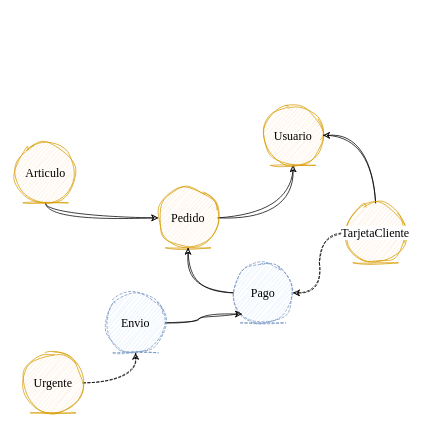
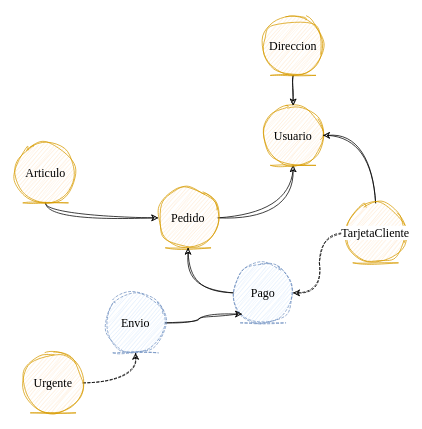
  <mxCell id="0" />
  <mxCell id="1" parent="0" />
  <mxCell id="2" style="edgeStyle=orthogonalEdgeStyle;sketch=1;hachureGap=4;jiggle=2;curveFitting=1;orthogonalLoop=1;jettySize=auto;html=1;exitX=1;exitY=0.5;exitDx=0;exitDy=0;entryX=0.5;entryY=1;entryDx=0;entryDy=0;fontFamily=Architects Daughter;fontSource=https%3A%2F%2Ffonts.googleapis.com%2Fcss%3Ffamily%3DArchitects%2BDaughter;fontSize=16;curved=1;" parent="1" source="3" target="6" edge="1"><mxGeometry relative="1" as="geometry" /></mxCell>
  <mxCell id="3" value="Pedido" style="ellipse;shape=umlEntity;whiteSpace=wrap;html=1;sketch=1;hachureGap=4;jiggle=2;curveFitting=1;fontFamily=Architects Daughter;fontSource=https%3A%2F%2Ffonts.googleapis.com%2Fcss%3Ffamily%3DArchitects%2BDaughter;fontSize=16;fillColor=#ffe6cc;strokeColor=#d79b00;" parent="1" vertex="1"><mxGeometry x="210" y="250" width="80" height="80" as="geometry" /></mxCell>
  <mxCell id="4" style="edgeStyle=orthogonalEdgeStyle;sketch=1;hachureGap=4;jiggle=2;curveFitting=1;orthogonalLoop=1;jettySize=auto;html=1;exitX=0.5;exitY=1;exitDx=0;exitDy=0;entryX=0;entryY=0.5;entryDx=0;entryDy=0;fontFamily=Architects Daughter;fontSource=https%3A%2F%2Ffonts.googleapis.com%2Fcss%3Ffamily%3DArchitects%2BDaughter;fontSize=16;curved=1;" parent="1" source="5" target="3" edge="1"><mxGeometry relative="1" as="geometry" /></mxCell>
  <mxCell id="5" value="Articulo" style="ellipse;shape=umlEntity;whiteSpace=wrap;html=1;sketch=1;hachureGap=4;jiggle=2;curveFitting=1;fontFamily=Architects Daughter;fontSource=https%3A%2F%2Ffonts.googleapis.com%2Fcss%3Ffamily%3DArchitects%2BDaughter;fontSize=16;fillColor=#ffe6cc;strokeColor=#d79b00;" parent="1" vertex="1"><mxGeometry x="20" y="190" width="80" height="80" as="geometry" /></mxCell>
  <mxCell id="6" value="Usuario" style="ellipse;shape=umlEntity;whiteSpace=wrap;html=1;sketch=1;hachureGap=4;jiggle=2;curveFitting=1;fontFamily=Architects Daughter;fontSource=https%3A%2F%2Ffonts.googleapis.com%2Fcss%3Ffamily%3DArchitects%2BDaughter;fontSize=16;fillColor=#ffe6cc;strokeColor=#d79b00;" parent="1" vertex="1"><mxGeometry x="350" y="140" width="80" height="80" as="geometry" /></mxCell>
  <mxCell id="7" style="edgeStyle=orthogonalEdgeStyle;sketch=1;hachureGap=4;jiggle=2;curveFitting=1;orthogonalLoop=1;jettySize=auto;html=1;exitX=0;exitY=0.5;exitDx=0;exitDy=0;entryX=0.5;entryY=1;entryDx=0;entryDy=0;fontFamily=Architects Daughter;fontSource=https%3A%2F%2Ffonts.googleapis.com%2Fcss%3Ffamily%3DArchitects%2BDaughter;fontSize=16;curved=1;" parent="1" source="8" target="3" edge="1"><mxGeometry relative="1" as="geometry" /></mxCell>
  <mxCell id="8" value="Pago" style="ellipse;shape=umlEntity;whiteSpace=wrap;html=1;sketch=1;hachureGap=4;jiggle=2;curveFitting=1;fontFamily=Architects Daughter;fontSource=https%3A%2F%2Ffonts.googleapis.com%2Fcss%3Ffamily%3DArchitects%2BDaughter;fontSize=16;dashed=1;fillColor=#dae8fc;strokeColor=#6c8ebf;" parent="1" vertex="1"><mxGeometry x="310" y="350" width="80" height="80" as="geometry" /></mxCell>
  <mxCell id="9" style="edgeStyle=orthogonalEdgeStyle;sketch=1;hachureGap=4;jiggle=2;curveFitting=1;orthogonalLoop=1;jettySize=auto;html=1;exitX=0;exitY=0.5;exitDx=0;exitDy=0;entryX=1;entryY=0.5;entryDx=0;entryDy=0;fontFamily=Architects Daughter;fontSource=https%3A%2F%2Ffonts.googleapis.com%2Fcss%3Ffamily%3DArchitects%2BDaughter;fontSize=16;curved=1;dashed=1;" parent="1" source="11" target="8" edge="1"><mxGeometry relative="1" as="geometry" /></mxCell>
  <mxCell id="10" style="edgeStyle=orthogonalEdgeStyle;sketch=1;hachureGap=4;jiggle=2;curveFitting=1;orthogonalLoop=1;jettySize=auto;html=1;exitX=0.5;exitY=0;exitDx=0;exitDy=0;entryX=1;entryY=0.5;entryDx=0;entryDy=0;fontFamily=Architects Daughter;fontSource=https%3A%2F%2Ffonts.googleapis.com%2Fcss%3Ffamily%3DArchitects%2BDaughter;fontSize=16;curved=1;" parent="1" source="11" target="6" edge="1"><mxGeometry relative="1" as="geometry" /></mxCell>
  <mxCell id="11" value="TarjetaCliente" style="ellipse;shape=umlEntity;whiteSpace=wrap;html=1;sketch=1;hachureGap=4;jiggle=2;curveFitting=1;fontFamily=Architects Daughter;fontSource=https%3A%2F%2Ffonts.googleapis.com%2Fcss%3Ffamily%3DArchitects%2BDaughter;fontSize=16;labelBackgroundColor=default;fillColor=#ffe6cc;strokeColor=#d79b00;" parent="1" vertex="1"><mxGeometry x="460" y="270" width="80" height="80" as="geometry" /></mxCell>
+ <mxCell id="12" style="edgeStyle=orthogonalEdgeStyle;rounded=0;sketch=1;hachureGap=4;jiggle=2;curveFitting=1;orthogonalLoop=1;jettySize=auto;html=1;exitX=0.5;exitY=1;exitDx=0;exitDy=0;entryX=0.5;entryY=0;entryDx=0;entryDy=0;fontFamily=Architects Daughter;fontSource=https%3A%2F%2Ffonts.googleapis.com%2Fcss%3Ffamily%3DArchitects%2BDaughter;fontSize=16;" parent="1" source="13" target="6" edge="1"><mxGeometry relative="1" as="geometry" /></mxCell>
+ <mxCell id="13" value="Direccion" style="ellipse;shape=umlEntity;whiteSpace=wrap;html=1;sketch=1;hachureGap=4;jiggle=2;curveFitting=1;fontFamily=Architects Daughter;fontSource=https%3A%2F%2Ffonts.googleapis.com%2Fcss%3Ffamily%3DArchitects%2BDaughter;fontSize=16;fillColor=#ffe6cc;strokeColor=#d79b00;" parent="1" vertex="1"><mxGeometry x="350" y="20" width="80" height="80" as="geometry" /></mxCell>
  <mxCell id="14" style="edgeStyle=orthogonalEdgeStyle;sketch=1;hachureGap=4;jiggle=2;curveFitting=1;orthogonalLoop=1;jettySize=auto;html=1;entryX=0;entryY=1;entryDx=0;entryDy=0;fontFamily=Architects Daughter;fontSource=https%3A%2F%2Ffonts.googleapis.com%2Fcss%3Ffamily%3DArchitects%2BDaughter;fontSize=16;curved=1;" parent="1" source="15" target="8" edge="1"><mxGeometry relative="1" as="geometry" /></mxCell>
  <mxCell id="15" value="Envio" style="ellipse;shape=umlEntity;whiteSpace=wrap;html=1;sketch=1;hachureGap=4;jiggle=2;curveFitting=1;fontFamily=Architects Daughter;fontSource=https%3A%2F%2Ffonts.googleapis.com%2Fcss%3Ffamily%3DArchitects%2BDaughter;fontSize=16;dashed=1;fillColor=#dae8fc;strokeColor=#6c8ebf;" parent="1" vertex="1"><mxGeometry x="140" y="390" width="80" height="80" as="geometry" /></mxCell>
  <mxCell id="16" style="edgeStyle=orthogonalEdgeStyle;sketch=1;hachureGap=4;jiggle=2;curveFitting=1;orthogonalLoop=1;jettySize=auto;html=1;exitX=1;exitY=0.5;exitDx=0;exitDy=0;entryX=0.5;entryY=1;entryDx=0;entryDy=0;fontFamily=Architects Daughter;fontSource=https%3A%2F%2Ffonts.googleapis.com%2Fcss%3Ffamily%3DArchitects%2BDaughter;fontSize=16;curved=1;dashed=1;" parent="1" source="17" target="15" edge="1"><mxGeometry relative="1" as="geometry" /></mxCell>
  <mxCell id="17" value="Urgente" style="ellipse;shape=umlEntity;whiteSpace=wrap;html=1;sketch=1;hachureGap=4;jiggle=2;curveFitting=1;fontFamily=Architects Daughter;fontSource=https%3A%2F%2Ffonts.googleapis.com%2Fcss%3Ffamily%3DArchitects%2BDaughter;fontSize=16;fillColor=#ffe6cc;strokeColor=#d79b00;" parent="1" vertex="1"><mxGeometry x="30" y="470" width="80" height="80" as="geometry" /></mxCell>
